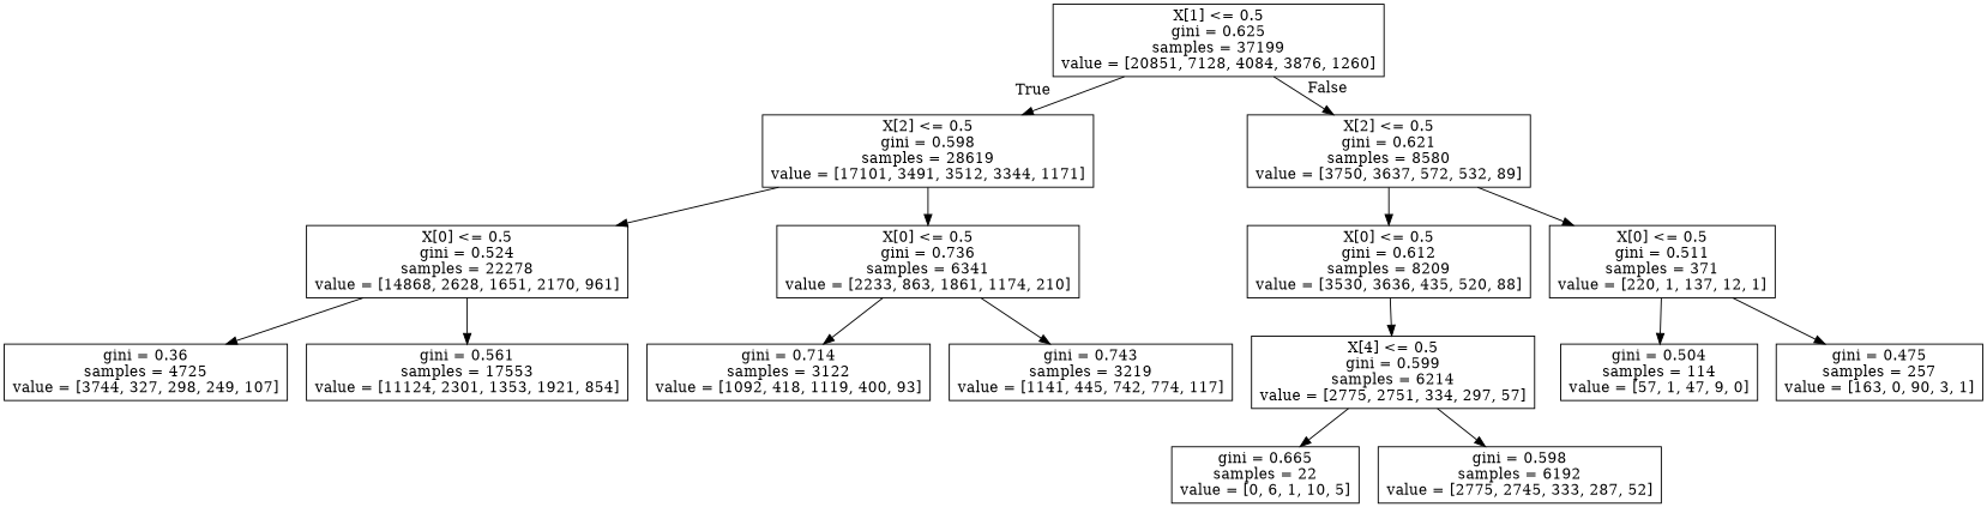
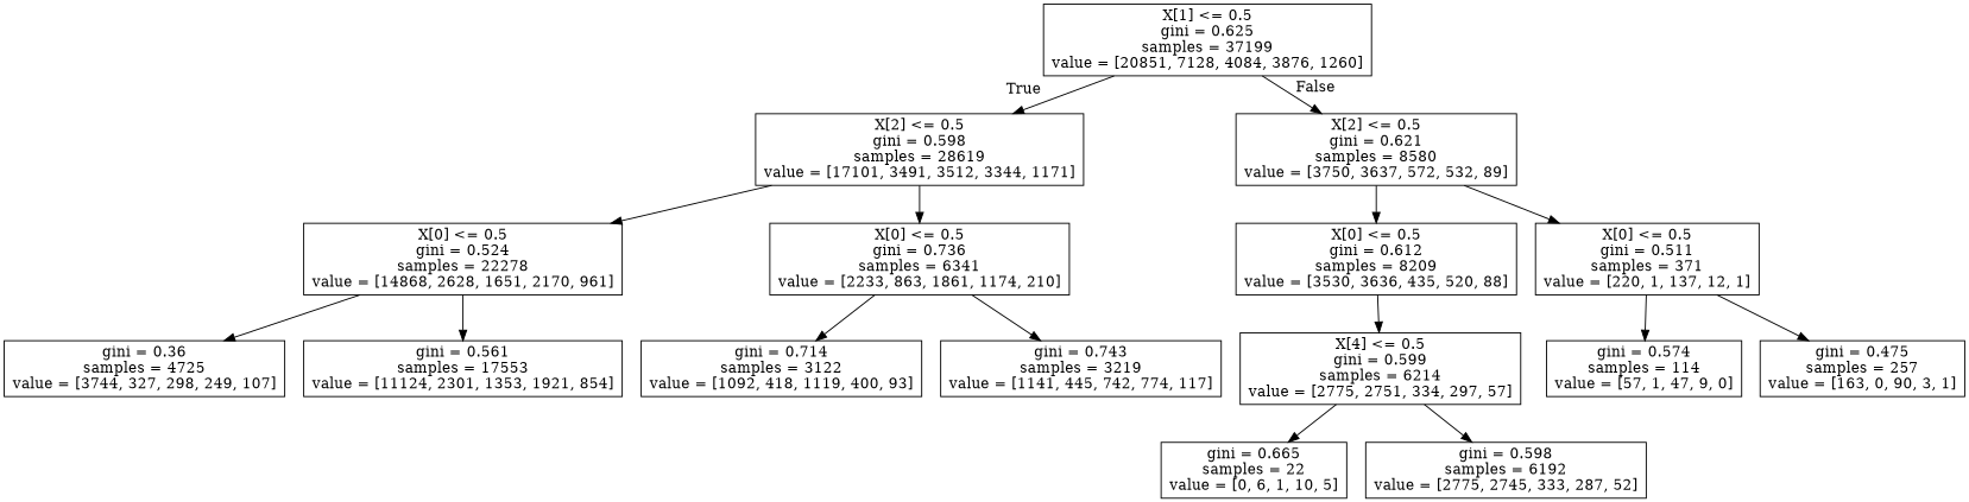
  digraph {
    node [shape=box]
    n1 [label="X[1] <= 0.5\ngini = 0.625\nsamples = 37199\nvalue = [20851, 7128, 4084, 3876, 1260]"]
    n2 [label="X[2] <= 0.5\ngini = 0.598\nsamples = 28619\nvalue = [17101, 3491, 3512, 3344, 1171]"]
    n3 [label="X[2] <= 0.5\ngini = 0.621\nsamples = 8580\nvalue = [3750, 3637, 572, 532, 89]"]
    n4 [label="X[0] <= 0.5\ngini = 0.524\nsamples = 22278\nvalue = [14868, 2628, 1651, 2170, 961]"]
    n5 [label="X[0] <= 0.5\ngini = 0.736\nsamples = 6341\nvalue = [2233, 863, 1861, 1174, 210]"]
    n6 [label="X[0] <= 0.5\ngini = 0.612\nsamples = 8209\nvalue = [3530, 3636, 435, 520, 88]"]
    n7 [label="X[0] <= 0.5\ngini = 0.511\nsamples = 371\nvalue = [220, 1, 137, 12, 1]"]
    n8 [label="gini = 0.36\nsamples = 4725\nvalue = [3744, 327, 298, 249, 107]"]
    n9 [label="gini = 0.561\nsamples = 17553\nvalue = [11124, 2301, 1353, 1921, 854]"]
    n10 [label="gini = 0.714\nsamples = 3122\nvalue = [1092, 418, 1119, 400, 93]"]
    n11 [label="gini = 0.743\nsamples = 3219\nvalue = [1141, 445, 742, 774, 117]"]
    n12 [label="X[4] <= 0.5\ngini = 0.599\nsamples = 6214\nvalue = [2775, 2751, 334, 297, 57]"]
-   n13 [label="gini = 0.504\nsamples = 114\nvalue = [57, 1, 47, 9, 0]"]
+   n13 [label="gini = 0.574\nsamples = 114\nvalue = [57, 1, 47, 9, 0]"]
    n14 [label="gini = 0.475\nsamples = 257\nvalue = [163, 0, 90, 3, 1]"]
    n15 [label="gini = 0.665\nsamples = 22\nvalue = [0, 6, 1, 10, 5]"]
    n16 [label="gini = 0.598\nsamples = 6192\nvalue = [2775, 2745, 333, 287, 52]"]
    n1 -> n2 [headlabel=True labelangle=45 labeldistance=2.5]
    n1 -> n3 [headlabel=False labelangle=-45 labeldistance=2.5]
    n2 -> n4
    n2 -> n5
    n3 -> n6
    n3 -> n7
    n4 -> n8
    n4 -> n9
    n5 -> n10
    n5 -> n11
    n6 -> n12
    n7 -> n13
    n7 -> n14
    n12 -> n15
    n12 -> n16
  }
